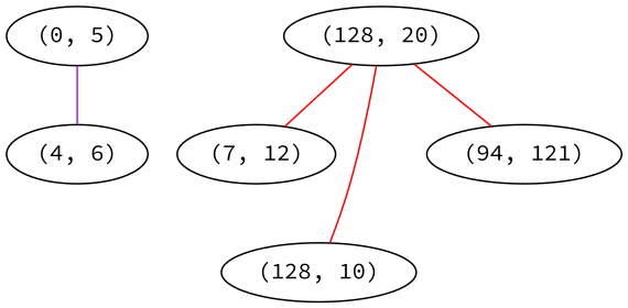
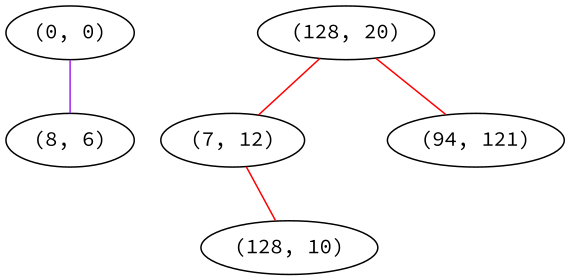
  graph {
    fontname="Source Code Pro"
    node [fontname="Source Code Pro"]
    edge [color=red fontname="Source Code Pro" weight=1]
-   "(0, 0)" [label="(0, 5)"]
-   "(8, 6)" [label="(4, 6)"]
+   "(0, 0)"
+   "(8, 6)"
    "(128, 20)"
    "(7, 12)"
    "(128, 10)"
    n6 [label="(94, 121)"]
    "(0, 0)" -- "(8, 6)" [color=purple weight=4]
    "(128, 20)" -- "(7, 12)"
-   "(128, 20)" -- "(128, 10)"
+   "(7, 12)" -- "(128, 10)"
    "(128, 20)" -- n6
  }
